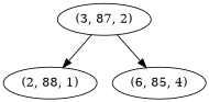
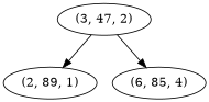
  digraph {
-   "(3, 87, 2)"
-   "(2, 89, 1)" [label="(2, 88, 1)"]
+   "(3, 87, 2)" [label="(3, 47, 2)"]
+   "(2, 89, 1)"
    "(6, 85, 4)"
    "(3, 87, 2)" -> "(2, 89, 1)"
    "(3, 87, 2)" -> "(6, 85, 4)"
  }
